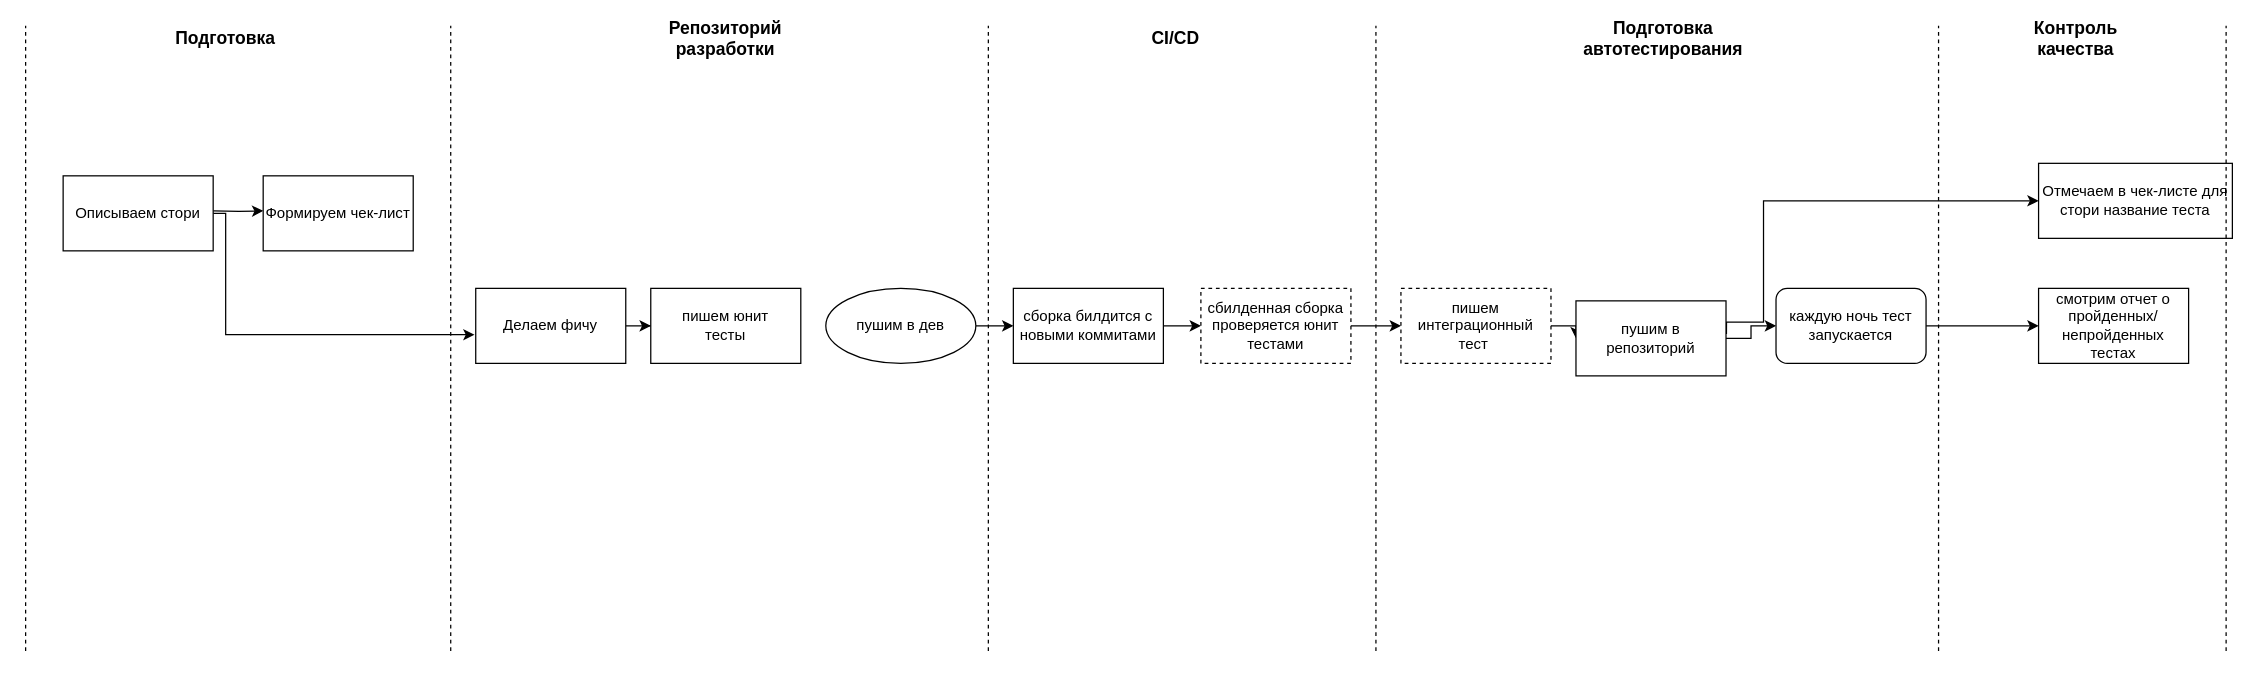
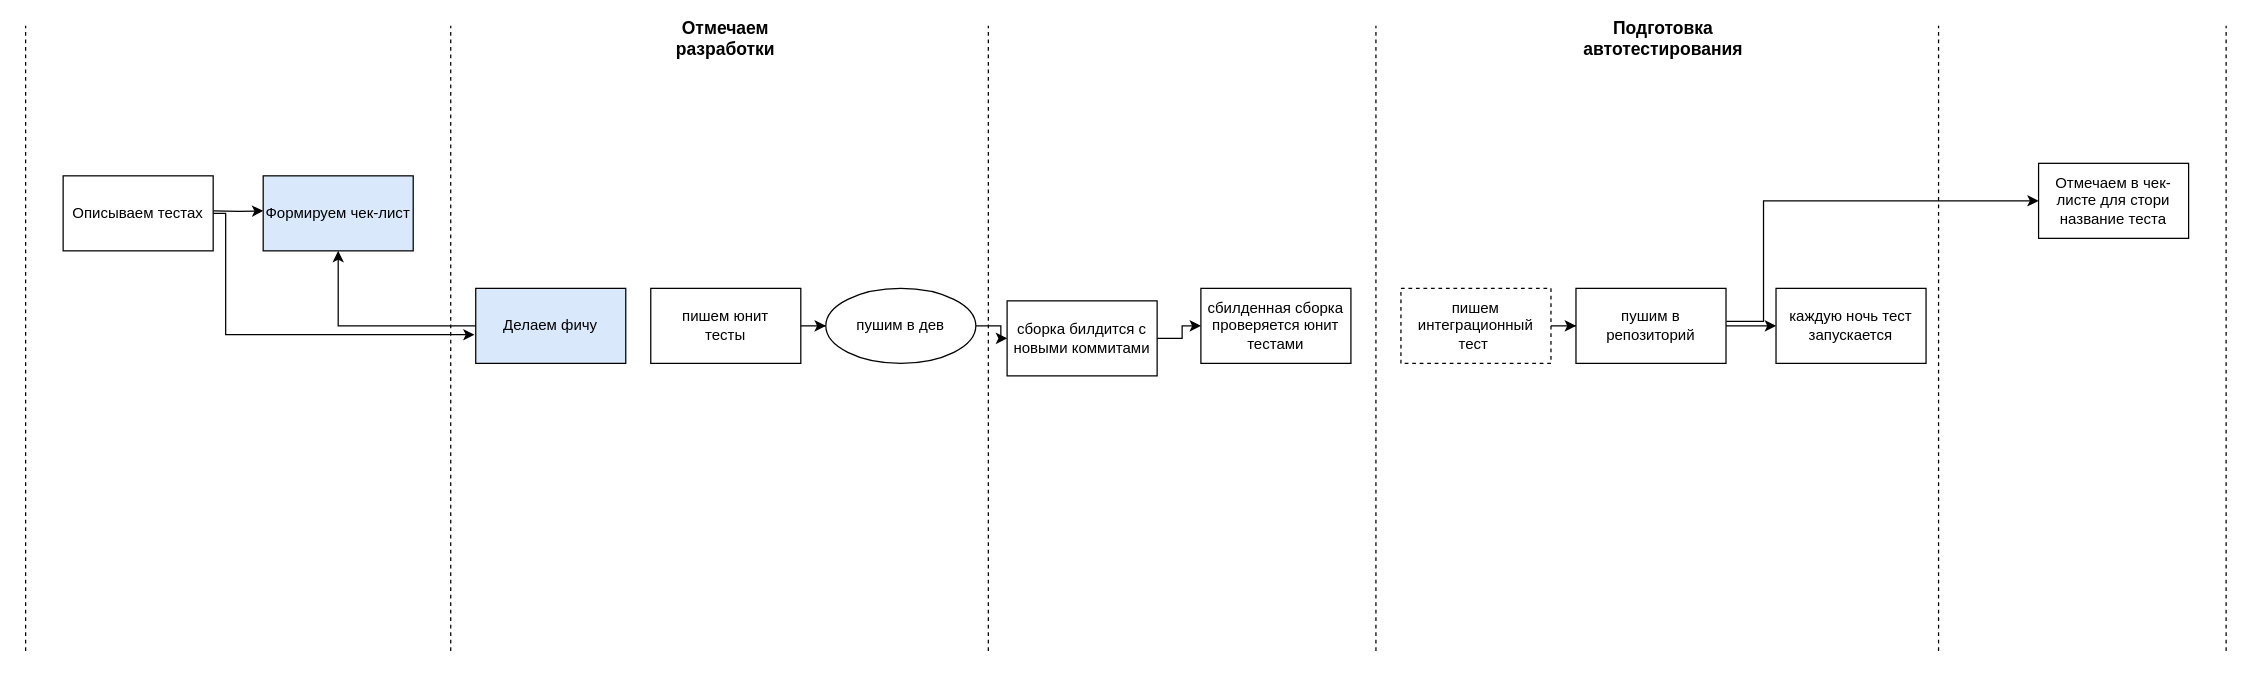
  <mxCell id="0" />
  <mxCell id="1" parent="0" />
- <mxCell id="2" style="edgeStyle=orthogonalEdgeStyle;rounded=0;orthogonalLoop=1;jettySize=auto;html=1;entryX=0;entryY=0.5;entryDx=0;entryDy=0;" edge="1" parent="1" source="3" target="5"><mxGeometry relative="1" as="geometry" /></mxCell>
- <mxCell id="3" value="Делаем фичу" style="rounded=0;whiteSpace=wrap;html=1;" parent="1" vertex="1"><mxGeometry x="380" y="230" width="120" height="60" as="geometry" /></mxCell>
+ <mxCell id="2" style="edgeStyle=orthogonalEdgeStyle;rounded=0;orthogonalLoop=1;jettySize=auto;html=1;" edge="1" parent="1" source="3" target="19"><mxGeometry relative="1" as="geometry" /></mxCell>
+ <mxCell id="3" value="Делаем фичу" style="rounded=0;whiteSpace=wrap;html=1;fillColor=#dae8fc;" parent="1" vertex="1"><mxGeometry x="380" y="230" width="120" height="60" as="geometry" /></mxCell>
+ <mxCell id="4" style="edgeStyle=orthogonalEdgeStyle;rounded=0;orthogonalLoop=1;jettySize=auto;html=1;" edge="1" parent="1" source="5" target="7"><mxGeometry relative="1" as="geometry" /></mxCell>
  <mxCell id="5" value="пишем юнит &lt;br&gt;тесты" style="rounded=0;whiteSpace=wrap;html=1;" parent="1" vertex="1"><mxGeometry x="520" y="230" width="120" height="60" as="geometry" /></mxCell>
  <mxCell id="6" style="edgeStyle=orthogonalEdgeStyle;rounded=0;orthogonalLoop=1;jettySize=auto;html=1;entryX=0;entryY=0.5;entryDx=0;entryDy=0;" edge="1" parent="1" source="7" target="24"><mxGeometry relative="1" as="geometry" /></mxCell>
  <mxCell id="7" value="пушим в дев" style="ellipse;whiteSpace=wrap;html=1;" vertex="1" parent="1"><mxGeometry x="660" y="230" width="120" height="60" as="geometry" /></mxCell>
  <mxCell id="8" style="edgeStyle=orthogonalEdgeStyle;rounded=0;orthogonalLoop=1;jettySize=auto;html=1;entryX=0;entryY=0.5;entryDx=0;entryDy=0;" edge="1" parent="1" source="10" target="12"><mxGeometry relative="1" as="geometry" /></mxCell>
  <mxCell id="9" style="edgeStyle=orthogonalEdgeStyle;rounded=0;orthogonalLoop=1;jettySize=auto;html=1;exitX=1.003;exitY=0.441;exitDx=0;exitDy=0;entryX=0;entryY=0.5;entryDx=0;entryDy=0;exitPerimeter=0;" edge="1" parent="1" source="12" target="20"><mxGeometry relative="1" as="geometry"><Array as="points"><mxPoint x="1410" y="257" /><mxPoint x="1410" y="160" /></Array></mxGeometry></mxCell>
  <mxCell id="10" value="пишем интеграционный тест&amp;nbsp;" style="rounded=0;whiteSpace=wrap;html=1;dashed=1;" vertex="1" parent="1"><mxGeometry x="1120" y="230" width="120" height="60" as="geometry" /></mxCell>
  <mxCell id="11" style="edgeStyle=orthogonalEdgeStyle;rounded=0;orthogonalLoop=1;jettySize=auto;html=1;" edge="1" parent="1" source="12" target="14"><mxGeometry relative="1" as="geometry" /></mxCell>
- <mxCell id="12" value="пушим в репозиторий" style="rounded=0;whiteSpace=wrap;html=1;" vertex="1" parent="1"><mxGeometry x="1260" y="240" width="120" height="60" as="geometry" /></mxCell>
- <mxCell id="13" style="edgeStyle=orthogonalEdgeStyle;rounded=0;orthogonalLoop=1;jettySize=auto;html=1;entryX=0;entryY=0.5;entryDx=0;entryDy=0;" edge="1" parent="1" source="14" target="15"><mxGeometry relative="1" as="geometry" /></mxCell>
- <mxCell id="14" value="каждую ночь тест запускается" style="whiteSpace=wrap;html=1;rounded=1;" vertex="1" parent="1"><mxGeometry x="1420" y="230" width="120" height="60" as="geometry" /></mxCell>
- <mxCell id="15" value="смотрим отчет о пройденных/непройденных тестах" style="rounded=0;whiteSpace=wrap;html=1;" vertex="1" parent="1"><mxGeometry x="1630" y="230" width="120" height="60" as="geometry" /></mxCell>
+ <mxCell id="12" value="пушим в репозиторий" style="rounded=0;whiteSpace=wrap;html=1;" vertex="1" parent="1"><mxGeometry x="1260" y="230" width="120" height="60" as="geometry" /></mxCell>
+ <mxCell id="14" value="каждую ночь тест запускается" style="rounded=0;whiteSpace=wrap;html=1;" vertex="1" parent="1"><mxGeometry x="1420" y="230" width="120" height="60" as="geometry" /></mxCell>
  <mxCell id="16" style="edgeStyle=orthogonalEdgeStyle;rounded=0;orthogonalLoop=1;jettySize=auto;html=1;entryX=0;entryY=0.5;entryDx=0;entryDy=0;" edge="1" parent="1"><mxGeometry relative="1" as="geometry"><mxPoint x="170" y="168" as="sourcePoint" /><mxPoint x="210" y="168" as="targetPoint" /></mxGeometry></mxCell>
  <mxCell id="17" style="edgeStyle=orthogonalEdgeStyle;rounded=0;orthogonalLoop=1;jettySize=auto;html=1;exitX=1;exitY=0.5;exitDx=0;exitDy=0;entryX=-0.008;entryY=0.617;entryDx=0;entryDy=0;entryPerimeter=0;" edge="1" parent="1" source="18" target="3"><mxGeometry relative="1" as="geometry"><Array as="points"><mxPoint x="180" y="170" /><mxPoint x="180" y="267" /></Array></mxGeometry></mxCell>
- <mxCell id="18" value="Описываем стори" style="rounded=0;whiteSpace=wrap;html=1;" vertex="1" parent="1"><mxGeometry x="50" width="120" height="60" as="geometry" y="140" /></mxCell>
- <mxCell id="19" value="Формируем чек-лист" style="rounded=0;whiteSpace=wrap;html=1;" vertex="1" parent="1"><mxGeometry x="210" width="120" height="60" as="geometry" y="140" /></mxCell>
- <mxCell id="20" value="Отмечаем в чек-листе для стори название теста" style="rounded=0;whiteSpace=wrap;html=1;" vertex="1" parent="1"><mxGeometry x="1630" y="130" width="155" height="60" as="geometry" /></mxCell>
+ <mxCell id="18" value="Описываем тестах" style="rounded=0;whiteSpace=wrap;html=1;" vertex="1" parent="1"><mxGeometry x="50" width="120" height="60" as="geometry" y="140" /></mxCell>
+ <mxCell id="19" value="Формируем чек-лист" style="rounded=0;whiteSpace=wrap;html=1;fillColor=#dae8fc;" vertex="1" parent="1"><mxGeometry x="210" width="120" height="60" as="geometry" y="140" /></mxCell>
+ <mxCell id="20" value="Отмечаем в чек-листе для стори название теста" style="rounded=0;whiteSpace=wrap;html=1;" vertex="1" parent="1"><mxGeometry x="1630" y="130" width="120" height="60" as="geometry" /></mxCell>
  <mxCell id="21" value="" style="endArrow=none;dashed=1;html=1;" edge="1" parent="1"><mxGeometry width="50" height="50" relative="1" as="geometry"><mxPoint x="360" y="520" as="sourcePoint" /><mxPoint x="360" y="20" as="targetPoint" /></mxGeometry></mxCell>
  <mxCell id="22" value="" style="endArrow=none;dashed=1;html=1;" edge="1" parent="1"><mxGeometry width="50" height="50" relative="1" as="geometry"><mxPoint x="790" y="520" as="sourcePoint" /><mxPoint x="790" y="20" as="targetPoint" /></mxGeometry></mxCell>
  <mxCell id="23" style="edgeStyle=orthogonalEdgeStyle;rounded=0;orthogonalLoop=1;jettySize=auto;html=1;entryX=0;entryY=0.5;entryDx=0;entryDy=0;" edge="1" parent="1" source="24" target="26"><mxGeometry relative="1" as="geometry" /></mxCell>
- <mxCell id="24" value="сборка билдится с новыми коммитами" style="rounded=0;whiteSpace=wrap;html=1;" vertex="1" parent="1"><mxGeometry x="810" y="230" width="120" height="60" as="geometry" /></mxCell>
- <mxCell id="25" style="edgeStyle=orthogonalEdgeStyle;rounded=0;orthogonalLoop=1;jettySize=auto;html=1;entryX=0;entryY=0.5;entryDx=0;entryDy=0;" edge="1" parent="1" source="26" target="10"><mxGeometry relative="1" as="geometry" /></mxCell>
- <mxCell id="26" value="сбилденная сборка проверяется юнит тестами" style="rounded=0;whiteSpace=wrap;html=1;dashed=1;" vertex="1" parent="1"><mxGeometry x="960" y="230" width="120" height="60" as="geometry" /></mxCell>
+ <mxCell id="24" value="сборка билдится с новыми коммитами" style="rounded=0;whiteSpace=wrap;html=1;" vertex="1" parent="1"><mxGeometry x="805" y="240" width="120" height="60" as="geometry" /></mxCell>
+ <mxCell id="26" value="сбилденная сборка проверяется юнит тестами" style="rounded=0;whiteSpace=wrap;html=1;" vertex="1" parent="1"><mxGeometry x="960" y="230" width="120" height="60" as="geometry" /></mxCell>
  <mxCell id="27" value="" style="endArrow=none;dashed=1;html=1;" edge="1" parent="1"><mxGeometry width="50" height="50" relative="1" as="geometry"><mxPoint x="1100" y="520" as="sourcePoint" /><mxPoint x="1100" y="20" as="targetPoint" /></mxGeometry></mxCell>
  <mxCell id="28" value="" style="endArrow=none;dashed=1;html=1;" edge="1" parent="1"><mxGeometry width="50" height="50" relative="1" as="geometry"><mxPoint x="1550" y="520" as="sourcePoint" /><mxPoint x="1550" y="20" as="targetPoint" /></mxGeometry></mxCell>
- <mxCell id="29" value="&lt;span style=&quot;font-size: 14px&quot;&gt;Подготовка&lt;/span&gt;" style="text;html=1;strokeColor=none;fillColor=none;align=center;verticalAlign=middle;whiteSpace=wrap;rounded=0;fontStyle=1" vertex="1" parent="1"><mxGeometry x="160" y="20" width="40" height="20" as="geometry" /></mxCell>
  <mxCell id="30" value="" style="endArrow=none;dashed=1;html=1;" edge="1" parent="1"><mxGeometry width="50" height="50" relative="1" as="geometry"><mxPoint x="20" y="520" as="sourcePoint" /><mxPoint x="20" y="20" as="targetPoint" /></mxGeometry></mxCell>
- <mxCell id="31" value="&lt;span style=&quot;font-size: 14px&quot;&gt;Репозиторий разработки&lt;/span&gt;" style="text;html=1;strokeColor=none;fillColor=none;align=center;verticalAlign=middle;whiteSpace=wrap;rounded=0;fontStyle=1" vertex="1" parent="1"><mxGeometry x="560" y="20" width="40" height="20" as="geometry" /></mxCell>
+ <mxCell id="31" value="&lt;span style=&quot;font-size: 14px&quot;&gt;Отмечаем разработки&lt;/span&gt;" style="text;html=1;strokeColor=none;fillColor=none;align=center;verticalAlign=middle;whiteSpace=wrap;rounded=0;fontStyle=1" vertex="1" parent="1"><mxGeometry x="560" y="20" width="40" height="20" as="geometry" /></mxCell>
  <mxCell id="32" value="&lt;span style=&quot;font-size: 14px&quot;&gt;Подготовка автотестирования&lt;/span&gt;" style="text;html=1;strokeColor=none;fillColor=none;align=center;verticalAlign=middle;whiteSpace=wrap;rounded=0;fontStyle=1" vertex="1" parent="1"><mxGeometry x="1310" y="20" width="40" height="20" as="geometry" /></mxCell>
- <mxCell id="33" value="&lt;span style=&quot;font-size: 14px&quot;&gt;CI/CD&lt;/span&gt;" style="text;html=1;strokeColor=none;fillColor=none;align=center;verticalAlign=middle;whiteSpace=wrap;rounded=0;fontStyle=1" vertex="1" parent="1"><mxGeometry x="920" y="20" width="40" height="20" as="geometry" /></mxCell>
- <mxCell id="34" value="&lt;span style=&quot;font-size: 14px&quot;&gt;Контроль качества&lt;/span&gt;" style="text;html=1;strokeColor=none;fillColor=none;align=center;verticalAlign=middle;whiteSpace=wrap;rounded=0;fontStyle=1" vertex="1" parent="1"><mxGeometry x="1640" y="20" width="40" height="20" as="geometry" /></mxCell>
  <mxCell id="35" value="" style="endArrow=none;dashed=1;html=1;" edge="1" parent="1"><mxGeometry width="50" height="50" relative="1" as="geometry"><mxPoint x="1780" y="520" as="sourcePoint" /><mxPoint x="1780" y="20" as="targetPoint" /></mxGeometry></mxCell>
